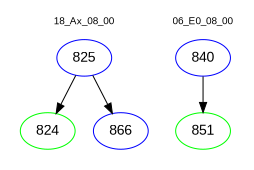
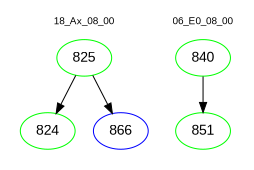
  digraph {
    fontname="Liberation Sans"
    node [color=blue fontname="Liberation Sans"]
    edge [color=black fontname="Liberation Sans"]
-   n1 [label=825]
+   n1 [color=green label=825]
    n2 [color=green label=824]
    n3 [label=866]
-   n4 [label=840]
+   n4 [color=green label=840]
    n5 [color=green label=851]
    subgraph cluster_1 {
      color=white
      fontsize=10
      label="18_Ax_08_00"
      n1
      n2
      n3
    }
    subgraph cluster_2 {
      color=white
      fontsize=10
      label="06_E0_08_00"
      n4
      n5
    }
    n1 -> n2
    n1 -> n3
    n4 -> n5
  }
